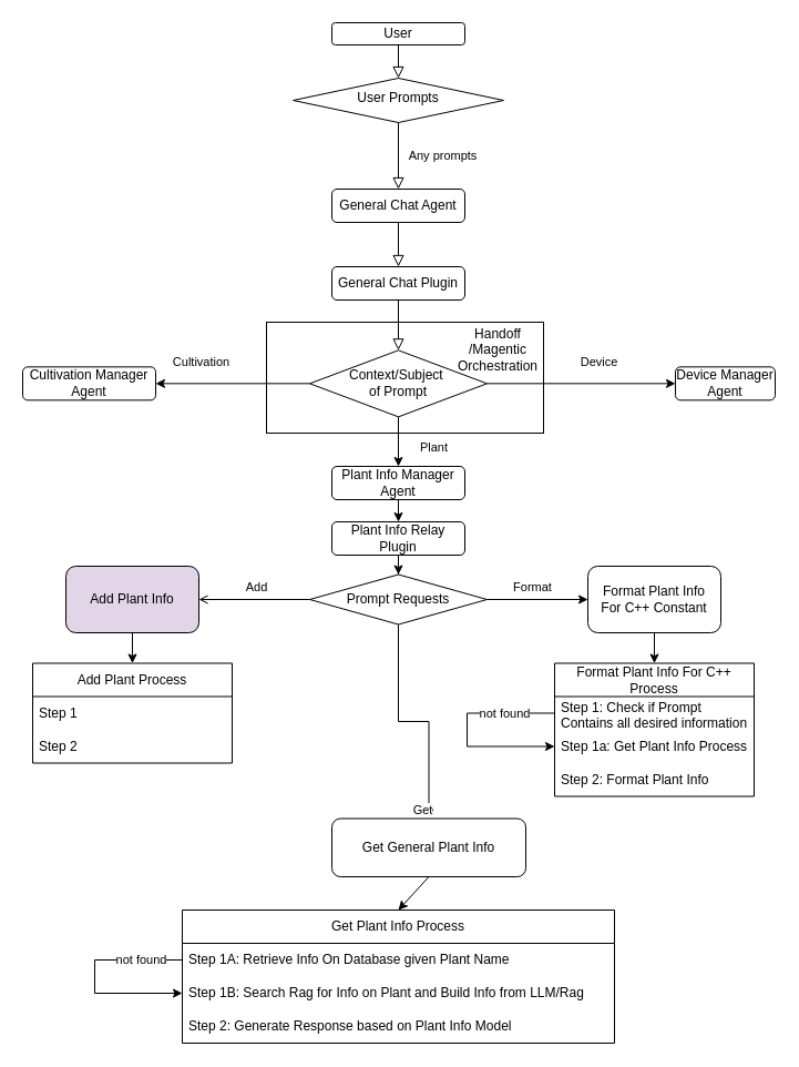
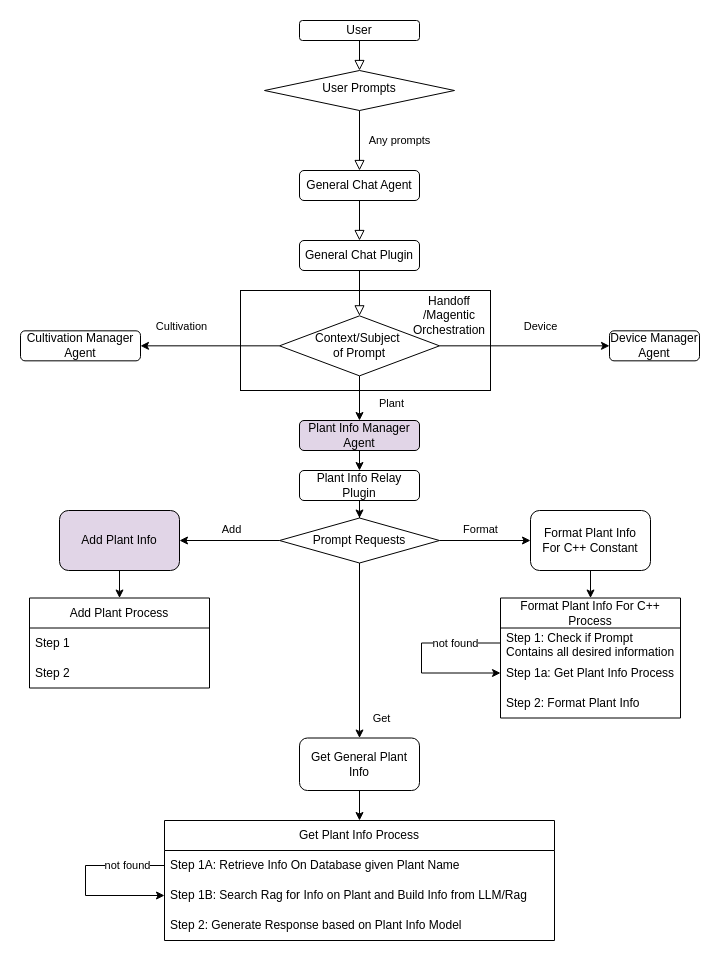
  <mxCell id="0" />
  <mxCell id="1" parent="0" />
  <mxCell id="2" value="" style="rounded=0;whiteSpace=wrap;html=1;" vertex="1" parent="1"><mxGeometry x="240" y="290" width="250" height="100" as="geometry" /></mxCell>
  <mxCell id="3" value="" style="rounded=0;html=1;jettySize=auto;orthogonalLoop=1;fontSize=11;endArrow=block;endFill=0;endSize=8;strokeWidth=1;shadow=0;labelBackgroundColor=none;edgeStyle=orthogonalEdgeStyle;" parent="1" source="4" target="6" edge="1"><mxGeometry relative="1" as="geometry" /></mxCell>
  <mxCell id="4" value="User" style="rounded=1;whiteSpace=wrap;html=1;fontSize=12;glass=0;strokeWidth=1;shadow=0;" parent="1" vertex="1"><mxGeometry x="299" y="20" width="120" height="20" as="geometry" /></mxCell>
  <mxCell id="5" value="Any prompts" style="rounded=0;html=1;jettySize=auto;orthogonalLoop=1;fontSize=11;endArrow=block;endFill=0;endSize=8;strokeWidth=1;shadow=0;labelBackgroundColor=none;edgeStyle=orthogonalEdgeStyle;entryX=0.5;entryY=0;entryDx=0;entryDy=0;" parent="1" source="6" target="7" edge="1"><mxGeometry y="40" relative="1" as="geometry"><mxPoint as="offset" /><mxPoint x="359" y="230" as="targetPoint" /></mxGeometry></mxCell>
  <mxCell id="6" value="User Prompts" style="rhombus;whiteSpace=wrap;html=1;shadow=0;fontFamily=Helvetica;fontSize=12;align=center;strokeWidth=1;spacing=6;spacingTop=-4;" parent="1" vertex="1"><mxGeometry x="264" y="70" width="190" height="40" as="geometry" /></mxCell>
  <mxCell id="7" value="&lt;div&gt;General Chat Agent&lt;/div&gt;" style="rounded=1;whiteSpace=wrap;html=1;fontSize=12;glass=0;strokeWidth=1;shadow=0;" parent="1" vertex="1"><mxGeometry x="299" y="170" width="120" height="30" as="geometry" /></mxCell>
  <mxCell id="8" value="" style="edgeStyle=orthogonalEdgeStyle;rounded=0;orthogonalLoop=1;jettySize=auto;html=1;" edge="1" parent="1" source="14" target="18"><mxGeometry relative="1" as="geometry" /></mxCell>
  <mxCell id="9" value="Device" style="edgeLabel;html=1;align=center;verticalAlign=middle;resizable=0;points=[];" vertex="1" connectable="0" parent="8"><mxGeometry x="-0.753" y="3" relative="1" as="geometry"><mxPoint x="79" y="-17" as="offset" /></mxGeometry></mxCell>
  <mxCell id="10" value="" style="edgeStyle=orthogonalEdgeStyle;rounded=0;orthogonalLoop=1;jettySize=auto;html=1;" edge="1" parent="1" source="14" target="19"><mxGeometry relative="1" as="geometry" /></mxCell>
  <mxCell id="11" value="Cultivation" style="edgeLabel;html=1;align=center;verticalAlign=middle;resizable=0;points=[];" vertex="1" connectable="0" parent="10"><mxGeometry x="0.365" y="-1" relative="1" as="geometry"><mxPoint x="-4" y="-19" as="offset" /></mxGeometry></mxCell>
  <mxCell id="12" value="" style="edgeStyle=orthogonalEdgeStyle;rounded=0;orthogonalLoop=1;jettySize=auto;html=1;" edge="1" parent="1" source="14" target="20"><mxGeometry relative="1" as="geometry" /></mxCell>
  <mxCell id="13" value="Plant" style="edgeLabel;html=1;align=center;verticalAlign=middle;resizable=0;points=[];" vertex="1" connectable="0" parent="12"><mxGeometry x="-0.601" y="1" relative="1" as="geometry"><mxPoint x="30" y="18" as="offset" /></mxGeometry></mxCell>
  <mxCell id="14" value="&lt;div&gt;Context/Subject&amp;nbsp;&lt;/div&gt;&lt;div&gt;of Prompt&lt;/div&gt;" style="rhombus;whiteSpace=wrap;html=1;" vertex="1" parent="1"><mxGeometry x="279" y="315.33" width="160" height="60" as="geometry" /></mxCell>
  <mxCell id="15" value="" style="edgeStyle=orthogonalEdgeStyle;rounded=0;orthogonalLoop=1;jettySize=auto;html=1;endSize=8;endArrow=block;endFill=0;" edge="1" parent="1" source="16" target="14"><mxGeometry relative="1" as="geometry" /></mxCell>
  <mxCell id="16" value="&lt;div&gt;General Chat Plugin&lt;/div&gt;" style="rounded=1;whiteSpace=wrap;html=1;fontSize=12;glass=0;strokeWidth=1;shadow=0;" vertex="1" parent="1"><mxGeometry x="299" y="240" width="120" height="30" as="geometry" /></mxCell>
  <mxCell id="17" value="" style="endArrow=block;html=1;rounded=0;exitX=0.5;exitY=1;exitDx=0;exitDy=0;entryX=0.5;entryY=0;entryDx=0;entryDy=0;endSize=8;endFill=0;" edge="1" parent="1" source="7" target="16"><mxGeometry width="50" height="50" relative="1" as="geometry"><mxPoint x="359" y="570" as="sourcePoint" /><mxPoint x="409" y="520" as="targetPoint" /></mxGeometry></mxCell>
  <mxCell id="18" value="Device Manager Agent" style="rounded=1;whiteSpace=wrap;html=1;" vertex="1" parent="1"><mxGeometry x="609" y="330.33" width="90" height="30" as="geometry" /></mxCell>
  <mxCell id="19" value="Cultivation Manager Agent" style="rounded=1;whiteSpace=wrap;html=1;" vertex="1" parent="1"><mxGeometry x="20" y="330.33" width="120" height="30" as="geometry" /></mxCell>
- <mxCell id="20" value="Plant Info Manager Agent" style="rounded=1;whiteSpace=wrap;html=1;" vertex="1" parent="1"><mxGeometry x="299" y="420" width="120" height="30" as="geometry" /></mxCell>
+ <mxCell id="20" value="Plant Info Manager Agent" style="rounded=1;whiteSpace=wrap;html=1;fillColor=#e1d5e7;" vertex="1" parent="1"><mxGeometry x="299" y="420" width="120" height="30" as="geometry" /></mxCell>
  <mxCell id="21" value="" style="endArrow=classic;html=1;rounded=0;exitX=0.5;exitY=1;exitDx=0;exitDy=0;entryX=0.5;entryY=0;entryDx=0;entryDy=0;" edge="1" parent="1" source="20" target="23"><mxGeometry width="50" height="50" relative="1" as="geometry"><mxPoint x="310" y="380" as="sourcePoint" /><mxPoint x="359" y="480" as="targetPoint" /></mxGeometry></mxCell>
  <mxCell id="22" value="" style="edgeStyle=orthogonalEdgeStyle;rounded=0;orthogonalLoop=1;jettySize=auto;html=1;exitX=0.5;exitY=1;exitDx=0;exitDy=0;" edge="1" parent="1" source="23" target="30"><mxGeometry relative="1" as="geometry"><mxPoint x="359" y="530" as="sourcePoint" /></mxGeometry></mxCell>
  <mxCell id="23" value="Plant Info Relay Plugin" style="rounded=1;whiteSpace=wrap;html=1;" vertex="1" parent="1"><mxGeometry x="299" y="470" width="120" height="30" as="geometry" /></mxCell>
  <mxCell id="24" value="" style="edgeStyle=orthogonalEdgeStyle;rounded=0;orthogonalLoop=1;jettySize=auto;html=1;" edge="1" parent="1" source="30" target="32"><mxGeometry relative="1" as="geometry" /></mxCell>
  <mxCell id="25" value="Format" style="edgeLabel;html=1;align=center;verticalAlign=middle;resizable=0;points=[];" vertex="1" connectable="0" parent="24"><mxGeometry x="-0.105" y="-2" relative="1" as="geometry"><mxPoint x="-1" y="-14" as="offset" /></mxGeometry></mxCell>
- <mxCell id="26" value="" style="edgeStyle=orthogonalEdgeStyle;rounded=0;orthogonalLoop=1;jettySize=auto;html=1;endArrow=open;" edge="1" parent="1" source="30" target="34"><mxGeometry relative="1" as="geometry" /></mxCell>
+ <mxCell id="26" value="" style="edgeStyle=orthogonalEdgeStyle;rounded=0;orthogonalLoop=1;jettySize=auto;html=1;" edge="1" parent="1" source="30" target="34"><mxGeometry relative="1" as="geometry" /></mxCell>
  <mxCell id="27" value="Add" style="edgeLabel;html=1;align=center;verticalAlign=middle;resizable=0;points=[];" vertex="1" connectable="0" parent="26"><mxGeometry x="-0.04" y="-1" relative="1" as="geometry"><mxPoint x="-1" y="-11" as="offset" /></mxGeometry></mxCell>
  <mxCell id="28" value="" style="edgeStyle=orthogonalEdgeStyle;rounded=0;orthogonalLoop=1;jettySize=auto;html=1;" edge="1" parent="1" source="30" target="35"><mxGeometry relative="1" as="geometry" /></mxCell>
  <mxCell id="29" value="Get" style="edgeLabel;html=1;align=center;verticalAlign=middle;resizable=0;points=[];" vertex="1" connectable="0" parent="28"><mxGeometry x="-0.139" y="-1" relative="1" as="geometry"><mxPoint x="22" y="80" as="offset" /></mxGeometry></mxCell>
  <mxCell id="30" value="Prompt Requests" style="rhombus;whiteSpace=wrap;html=1;" vertex="1" parent="1"><mxGeometry x="279" y="517.5" width="160" height="45" as="geometry" /></mxCell>
  <mxCell id="31" value="" style="edgeStyle=orthogonalEdgeStyle;rounded=0;orthogonalLoop=1;jettySize=auto;html=1;entryX=0.5;entryY=0;entryDx=0;entryDy=0;" edge="1" parent="1" source="32" target="43"><mxGeometry relative="1" as="geometry" /></mxCell>
  <mxCell id="32" value="&lt;div&gt;Format Plant Info&lt;/div&gt;&lt;div&gt;For C++ Constant&lt;/div&gt;" style="rounded=1;whiteSpace=wrap;html=1;" vertex="1" parent="1"><mxGeometry x="530" y="510" width="120" height="60" as="geometry" /></mxCell>
  <mxCell id="33" value="" style="edgeStyle=orthogonalEdgeStyle;rounded=0;orthogonalLoop=1;jettySize=auto;html=1;entryX=0.5;entryY=0;entryDx=0;entryDy=0;" edge="1" parent="1" source="34" target="47"><mxGeometry relative="1" as="geometry" /></mxCell>
  <mxCell id="34" value="Add Plant Info" style="rounded=1;whiteSpace=wrap;html=1;fillColor=#e1d5e7;" vertex="1" parent="1"><mxGeometry x="59" y="510" width="120" height="60" as="geometry" /></mxCell>
- <mxCell id="35" value="Get General Plant Info" style="rounded=1;whiteSpace=wrap;html=1;" vertex="1" parent="1"><mxGeometry x="299" y="737.5" width="175" height="52.5" as="geometry" /></mxCell>
+ <mxCell id="35" value="Get General Plant Info" style="rounded=1;whiteSpace=wrap;html=1;" vertex="1" parent="1"><mxGeometry x="299" y="737.5" width="120" height="52.5" as="geometry" /></mxCell>
  <mxCell id="36" value="&lt;div&gt;Handoff /Magentic&lt;/div&gt;&lt;div&gt;Orchestration&lt;/div&gt;" style="text;html=1;align=center;verticalAlign=middle;whiteSpace=wrap;rounded=0;" vertex="1" parent="1"><mxGeometry x="419" y="300.33" width="60" height="30" as="geometry" /></mxCell>
  <mxCell id="37" value="Get Plant Info Process" style="swimlane;fontStyle=0;childLayout=stackLayout;horizontal=1;startSize=30;horizontalStack=0;resizeParent=1;resizeParentMax=0;resizeLast=0;collapsible=1;marginBottom=0;whiteSpace=wrap;html=1;" vertex="1" parent="1"><mxGeometry x="164" y="820" width="390" height="120" as="geometry" /></mxCell>
  <mxCell id="38" value="Step 1A: Retrieve Info On Database given Plant Name" style="text;strokeColor=none;fillColor=none;align=left;verticalAlign=middle;spacingLeft=4;spacingRight=4;overflow=hidden;points=[[0,0.5],[1,0.5]];portConstraint=eastwest;rotatable=0;whiteSpace=wrap;html=1;" vertex="1" parent="37"><mxGeometry y="30" width="390" height="30" as="geometry" /></mxCell>
  <mxCell id="39" value="Step 1B: Search Rag for Info on Plant and Build Info from LLM/Rag" style="text;strokeColor=none;fillColor=none;align=left;verticalAlign=middle;spacingLeft=4;spacingRight=4;overflow=hidden;points=[[0,0.5],[1,0.5]];portConstraint=eastwest;rotatable=0;whiteSpace=wrap;html=1;" vertex="1" parent="37"><mxGeometry y="60" width="390" height="30" as="geometry" /></mxCell>
  <mxCell id="40" value="Step 2: Generate Response based on Plant Info Model" style="text;strokeColor=none;fillColor=none;align=left;verticalAlign=middle;spacingLeft=4;spacingRight=4;overflow=hidden;points=[[0,0.5],[1,0.5]];portConstraint=eastwest;rotatable=0;whiteSpace=wrap;html=1;" vertex="1" parent="37"><mxGeometry y="90" width="390" height="30" as="geometry" /></mxCell>
  <mxCell id="41" value="" style="endArrow=classic;html=1;rounded=0;exitX=0;exitY=0.5;exitDx=0;exitDy=0;entryX=0;entryY=0.5;entryDx=0;entryDy=0;" edge="1" parent="37" source="38" target="39"><mxGeometry width="50" height="50" relative="1" as="geometry"><mxPoint x="41" y="-40" as="sourcePoint" /><mxPoint x="91" y="-90" as="targetPoint" /><Array as="points"><mxPoint x="-79" y="45" /><mxPoint x="-79" y="75" /></Array></mxGeometry></mxCell>
  <mxCell id="42" value="not found" style="edgeLabel;html=1;align=center;verticalAlign=middle;resizable=0;points=[];" vertex="1" connectable="0" parent="41"><mxGeometry x="-0.6" y="-1" relative="1" as="geometry"><mxPoint as="offset" /></mxGeometry></mxCell>
  <mxCell id="43" value="Format Plant Info For C++ Process" style="swimlane;fontStyle=0;childLayout=stackLayout;horizontal=1;startSize=30;horizontalStack=0;resizeParent=1;resizeParentMax=0;resizeLast=0;collapsible=1;marginBottom=0;whiteSpace=wrap;html=1;" vertex="1" parent="1"><mxGeometry x="500" y="597.5" width="180" height="120" as="geometry" /></mxCell>
  <mxCell id="44" value="Step 1: Check if Prompt Contains all desired information" style="text;strokeColor=none;fillColor=none;align=left;verticalAlign=middle;spacingLeft=4;spacingRight=4;overflow=hidden;points=[[0,0.5],[1,0.5]];portConstraint=eastwest;rotatable=0;whiteSpace=wrap;html=1;" vertex="1" parent="43"><mxGeometry y="30" width="180" height="30" as="geometry" /></mxCell>
  <mxCell id="45" value="Step 1a:&amp;nbsp;Get Plant Info Process" style="text;strokeColor=none;fillColor=none;align=left;verticalAlign=middle;spacingLeft=4;spacingRight=4;overflow=hidden;points=[[0,0.5],[1,0.5]];portConstraint=eastwest;rotatable=0;whiteSpace=wrap;html=1;" vertex="1" parent="43"><mxGeometry y="60" width="180" height="30" as="geometry" /></mxCell>
  <mxCell id="46" value="Step 2: Format Plant Info" style="text;strokeColor=none;fillColor=none;align=left;verticalAlign=middle;spacingLeft=4;spacingRight=4;overflow=hidden;points=[[0,0.5],[1,0.5]];portConstraint=eastwest;rotatable=0;whiteSpace=wrap;html=1;" vertex="1" parent="43"><mxGeometry y="90" width="180" height="30" as="geometry" /></mxCell>
  <mxCell id="47" value="Add Plant Process" style="swimlane;fontStyle=0;childLayout=stackLayout;horizontal=1;startSize=30;horizontalStack=0;resizeParent=1;resizeParentMax=0;resizeLast=0;collapsible=1;marginBottom=0;whiteSpace=wrap;html=1;" vertex="1" parent="1"><mxGeometry x="29" y="597.5" width="180" height="90" as="geometry" /></mxCell>
  <mxCell id="48" value="Step 1" style="text;strokeColor=none;fillColor=none;align=left;verticalAlign=middle;spacingLeft=4;spacingRight=4;overflow=hidden;points=[[0,0.5],[1,0.5]];portConstraint=eastwest;rotatable=0;whiteSpace=wrap;html=1;" vertex="1" parent="47"><mxGeometry y="30" width="180" height="30" as="geometry" /></mxCell>
  <mxCell id="49" value="Step 2" style="text;strokeColor=none;fillColor=none;align=left;verticalAlign=middle;spacingLeft=4;spacingRight=4;overflow=hidden;points=[[0,0.5],[1,0.5]];portConstraint=eastwest;rotatable=0;whiteSpace=wrap;html=1;" vertex="1" parent="47"><mxGeometry y="60" width="180" height="30" as="geometry" /></mxCell>
  <mxCell id="50" value="" style="endArrow=classic;html=1;rounded=0;entryX=0.5;entryY=0;entryDx=0;entryDy=0;exitX=0.5;exitY=1;exitDx=0;exitDy=0;" edge="1" parent="1" source="35" target="37"><mxGeometry width="50" height="50" relative="1" as="geometry"><mxPoint x="220" y="780" as="sourcePoint" /><mxPoint x="270" y="730" as="targetPoint" /></mxGeometry></mxCell>
  <mxCell id="51" value="" style="endArrow=classic;html=1;rounded=0;exitX=0;exitY=0.5;exitDx=0;exitDy=0;entryX=0;entryY=0.5;entryDx=0;entryDy=0;" edge="1" parent="1"><mxGeometry width="50" height="50" relative="1" as="geometry"><mxPoint x="500" y="642.5" as="sourcePoint" /><mxPoint x="500" y="672.5" as="targetPoint" /><Array as="points"><mxPoint x="421" y="642.5" /><mxPoint x="421" y="672.5" /></Array></mxGeometry></mxCell>
  <mxCell id="52" value="not found" style="edgeLabel;html=1;align=center;verticalAlign=middle;resizable=0;points=[];" vertex="1" connectable="0" parent="51"><mxGeometry x="-0.6" y="-1" relative="1" as="geometry"><mxPoint x="-8" y="1" as="offset" /></mxGeometry></mxCell>
